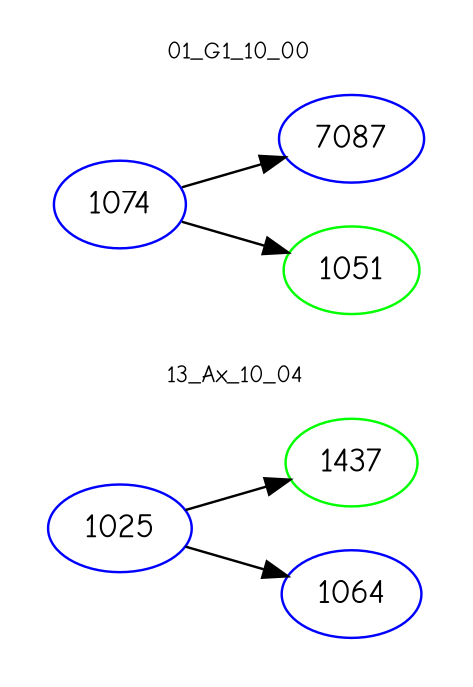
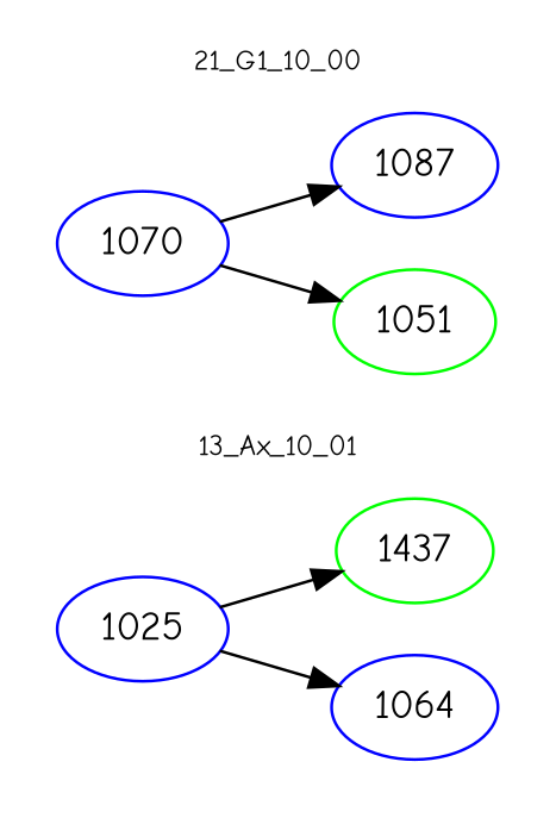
  digraph {
    fontname="Comic Neue"
    rankdir=LR
    node [color=blue fontname="Comic Neue"]
    edge [color=black fontname="Comic Neue"]
    n1 [label=1025]
    n2 [label=1064]
    n3 [color=green label=1437]
-   n4 [label=1074]
+   n4 [label=1070]
    n5 [color=green label=1051]
-   n6 [label=7087]
+   n6 [label=1087]
    subgraph cluster_1 {
      color=white
      fontsize=10
-     label="13_Ax_10_04"
+     label="13_Ax_10_01"
      n1
      n2
      n3
    }
    subgraph cluster_2 {
      color=white
      fontsize=10
-     label="01_G1_10_00"
+     label="21_G1_10_00"
      n4
      n5
      n6
    }
    n1 -> n2
    n1 -> n3
    n4 -> n5
    n4 -> n6
  }
